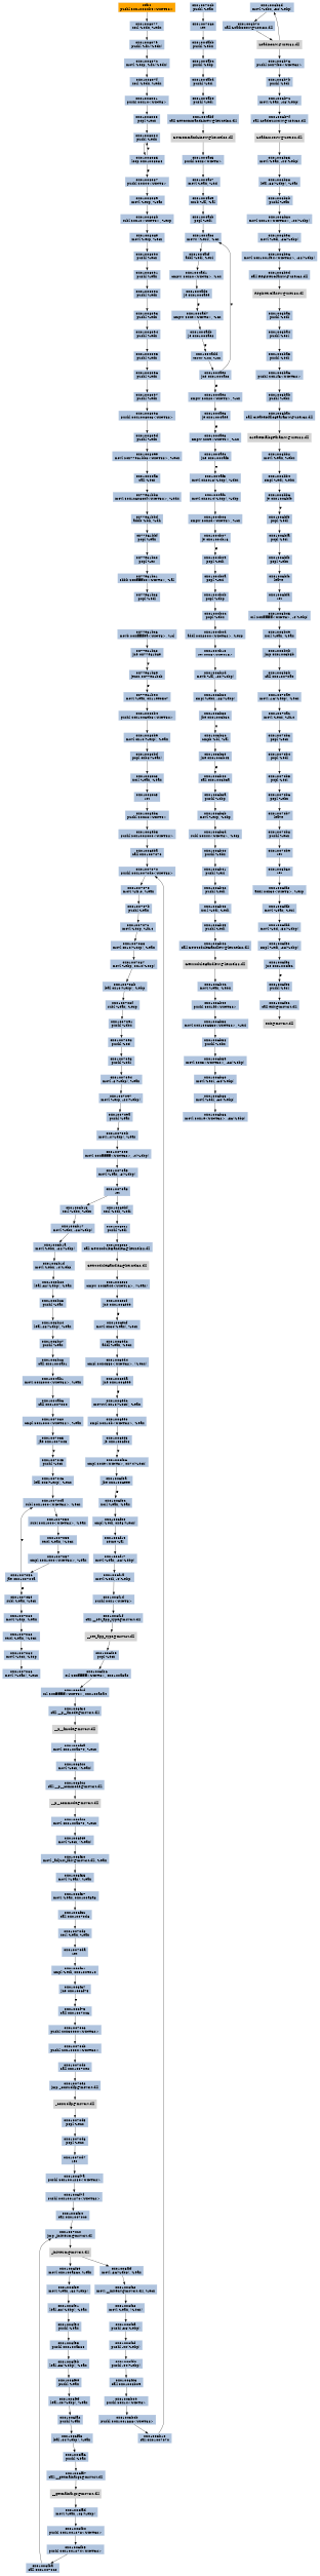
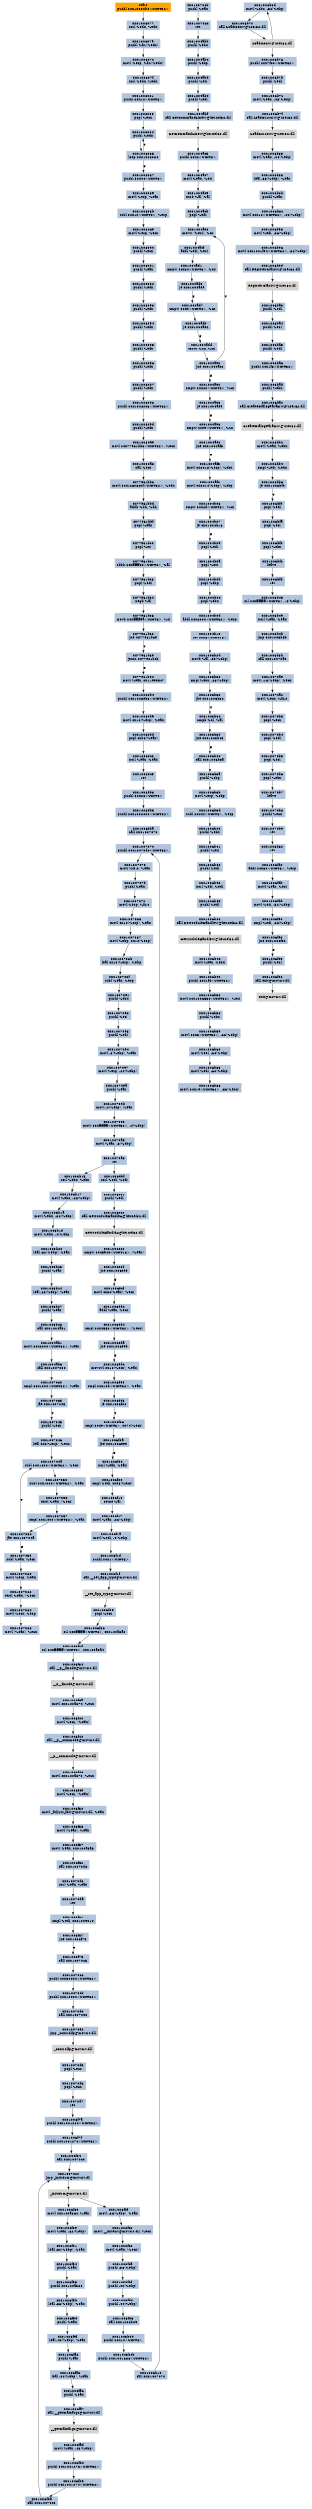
  digraph {
    node [color=lightsteelblue fillcolor=lightsteelblue shape=rectangle style=filled]
    edge [color="#000000"]
    n1 [color=lightgrey fillcolor=orange label="start\npushl $0x10080b4<UINT32>"]
    n2 [label="0x01008077\nxorl %edx, %edx"]
    n3 [label="0x01008079\npushl %fs:(%edx)"]
    n4 [label="0x0100807c\nmovl %esp, %fs:(%edx)"]
    n5 [label="0x0100807f\nxorl %edx, %edx"]
    n6 [label="0x01008081\npushl $0x10<UINT8>"]
    n7 [label="0x01008083\npopl %ecx"]
    n8 [label="0x01008084\npushl %edx"]
    n9 [label="0x01008085\nloop 0x01008084"]
    n10 [label="0x01008087\npushl $0x44<UINT8>"]
    n11 [label="0x01008089\nmovl %esp, %eax"]
    n12 [label="0x0100808b\nsubl $0x10<UINT8>, %esp"]
    n13 [label="0x0100808e\nmovl %esp, %ecx"]
    n14 [label="0x01008090\npushl %ecx"]
    n15 [label="0x01008091\npushl %eax"]
    n16 [label="0x01008092\npushl %edx"]
    n17 [label="0x01008093\npushl %edx"]
    n18 [label="0x01008094\npushl %edx"]
    n19 [label="0x01008095\npushl %edx"]
    n20 [label="0x01008096\npushl %edx"]
    n21 [label="0x01008097\npushl %edx"]
    n22 [label="0x01008098\npushl $0x10080c6<UINT32>"]
    n23 [label="0x0100809d\npushl %edx"]
    n24 [label="0x0100809e\nmovl $0x77e61bb8<UINT32>, %ecx"]
    n25 [label="0x010080a3\ncall %ecx"]
    n26 [label="0x77e61bb8\nmovl $0x1c608c0f<UINT32>, %edx"]
    n27 [label="0x77e61bbd\naddb %bh, %dh"]
    n28 [label="0x77e61bbf\npopl %eax"]
    n29 [label="0x77e61bc0\npopl %es"]
    n30 [label="0x77e61bc1\nsbbb $0xffffff80<UINT8>, %al"]
    n31 [label="0x77e61bc3\npopl %edi"]
+   n32 [label="0x77e61bc4\nnegb %al"]
    n33 [label="0x77e61bc6\nmovb $0xffffffea<UINT8>, %cl"]
    n34 [label="0x77e61bc8\njne 0x77e61b8e"]
    n35 [label="0x77e61b8e\njecxz 0x77e61bcb"]
    n36 [label="0x77e61b90\nmovl %eax, 0x11ee05c7"]
    n37 [label="0x010080b4\npushl $0x1006eb3<UINT32>"]
    n38 [label="0x010080b9\nmovl 0x10(%esp), %eax"]
    n39 [label="0x010080bd\npopl 0xb8(%eax)"]
    n40 [label="0x010080c3\nxorl %eax, %eax"]
    n41 [label="0x010080c5\nret"]
    n42 [label="0x01006eb3\npushl $0x28<UINT8>"]
    n43 [label="0x01006eb5\npushl $0x1002000<UINT32>"]
    n44 [label="0x01006eba\ncall 0x01007070"]
    n45 [label="0x01007070\npushl $0x10070dc<UINT32>"]
    n46 [label="0x01007075\nmovl %fs:0, %eax"]
    n47 [label="0x0100707b\npushl %eax"]
    n48 [label="0x0100707c\nmovl %esp, %fs:0"]
    n49 [label="0x01007083\nmovl 0x10(%esp), %eax"]
    n50 [label="0x01007087\nmovl %ebp, 0x10(%esp)"]
    n51 [label="0x0100708b\nleal 0x10(%esp), %ebp"]
    n52 [label="0x0100708f\nsubl %eax, %esp"]
    n53 [label="0x01007091\npushl %ebx"]
    n54 [label="0x01007092\npushl %esi"]
    n55 [label="0x01007093\npushl %edi"]
    n56 [label="0x01007094\nmovl -8(%ebp), %eax"]
    n57 [label="0x01007097\nmovl %esp, -24(%ebp)"]
    n58 [label="0x0100709a\npushl %eax"]
    n59 [label="0x0100709b\nmovl -4(%ebp), %eax"]
    n60 [label="0x0100709e\nmovl $0xffffffff<UINT32>, -4(%ebp)"]
    n61 [label="0x010070a5\nmovl %eax, -8(%ebp)"]
    n62 [label="0x010070a8\nret"]
    n63 [label="0x01006ebf\nxorl %edi, %edi"]
    n64 [label="0x01003b15\nxorl %ebx, %ebx"]
    n65 [label="0x01006ec1\npushl %edi"]
    n66 [label="0x01003b17\nmovl %ebx, -28(%ebp)"]
    n67 [label="0x01006ec2\ncall GetModuleHandleA@kernel32.dll"]
    n68 [color=lightgrey fillcolor=lightgrey label="GetModuleHandleA@kernel32.dll"]
    n69 [label="0x01006ec8\ncmpw $0x5a4d<UINT16>, (%eax)"]
    n70 [label="0x01006ecd\njne 0x01006eee"]
    n71 [label="0x01006ecf\nmovl 0x3c(%eax), %ecx"]
    n72 [label="0x01006ed2\naddl %eax, %ecx"]
    n73 [label="0x01006ed4\ncmpl $0x4550<UINT32>, (%ecx)"]
    n74 [label="0x01006eda\njne 0x01006eee"]
    n75 [label="0x01006edc\nmovzwl 0x18(%ecx), %eax"]
    n76 [label="0x01006ee0\ncmpl $0x10b<UINT32>, %eax"]
    n77 [label="0x01006ee5\nje 0x01006f06"]
    n78 [label="0x01006f06\ncmpl $0xe<UINT8>, 0x74(%ecx)"]
    n79 [label="0x01006f0a\njbe 0x01006eee"]
    n80 [label="0x01006f0c\nxorl %eax, %eax"]
    n81 [label="0x01006f0e\ncmpl %edi, 0xe8(%ecx)"]
    n82 [label="0x01006f14\nsetne %al"]
    n83 [label="0x01006f17\nmovl %eax, -28(%ebp)"]
    n84 [label="0x01006f1a\nmovl %edi, -4(%ebp)"]
    n85 [label="0x01006f1d\npushl $0x1<UINT8>"]
    n86 [label="0x01006f1f\ncall __set_app_type@msvcrt.dll"]
    n87 [color=lightgrey fillcolor=lightgrey label="__set_app_type@msvcrt.dll"]
    n88 [label="0x01006f25\npopl %ecx"]
    n89 [label="0x01006f26\norl $0xffffffff<UINT8>, 0x0100a3a0"]
    n90 [label="0x01006f2d\norl $0xffffffff<UINT8>, 0x0100a3a4"]
    n91 [label="0x01006f34\ncall __p__fmode@msvcrt.dll"]
    n92 [color=lightgrey fillcolor=lightgrey label="__p__fmode@msvcrt.dll"]
    n93 [label="0x01006f3a\nmovl 0x0100a374, %ecx"]
    n94 [label="0x01006f40\nmovl %ecx, (%eax)"]
    n95 [label="0x01006f42\ncall __p__commode@msvcrt.dll"]
    n96 [color=lightgrey fillcolor=lightgrey label="__p__commode@msvcrt.dll"]
    n97 [label="0x01006f48\nmovl 0x0100a370, %ecx"]
    n98 [label="0x01006f4e\nmovl %ecx, (%eax)"]
    n99 [label="0x01006f50\nmovl _adjust_fdiv@msvcrt.dll, %eax"]
    n100 [label="0x01006f55\nmovl (%eax), %eax"]
    n101 [label="0x01006f57\nmovl %eax, 0x0100a3a8"]
    n102 [label="0x01006f5c\ncall 0x010070d8"]
    n103 [label="0x010070d8\nxorl %eax, %eax"]
    n104 [label="0x010070da\nret"]
    n105 [label="0x01006f61\ncmpl %edi, 0x01009010"]
    n106 [label="0x01006f67\njne 0x01006f75"]
    n107 [label="0x01006f75\ncall 0x010070c6"]
    n108 [label="0x010070c6\npushl $0x30000<UINT32>"]
    n109 [label="0x010070cb\npushl $0x10000<UINT32>"]
    n110 [label="0x010070d0\ncall 0x010070e2"]
    n111 [label="0x010070e2\njmp _controlfp@msvcrt.dll"]
    n112 [color=lightgrey fillcolor=lightgrey label="_controlfp@msvcrt.dll"]
    n113 [label="0x010070d5\npopl %ecx"]
    n114 [label="0x010070d6\npopl %ecx"]
    n115 [label="0x010070d7\nret"]
    n116 [label="0x01006f7a\npushl $0x1001280<UINT32>"]
    n117 [label="0x01006f7f\npushl $0x100127c<UINT32>"]
    n118 [label="0x01006f84\ncall 0x010070c0"]
    n119 [label="0x010070c0\njmp _initterm@msvcrt.dll"]
    n120 [color=lightgrey fillcolor=lightgrey label="_initterm@msvcrt.dll"]
    n121 [label="0x01006f89\nmovl 0x0100a36c, %eax"]
    n122 [label="0x01006fbf\nmovl -36(%ebp), %eax"]
    n123 [label="0x01006f8e\nmovl %eax, -32(%ebp)"]
    n124 [label="0x01006fc2\nmovl __initenv@msvcrt.dll, %ecx"]
    n125 [label="0x01006f91\nleal -32(%ebp), %eax"]
    n126 [label="0x01006f94\npushl %eax"]
    n127 [label="0x01006f95\npushl 0x0100a368"]
    n128 [label="0x01006f9b\nleal -36(%ebp), %eax"]
    n129 [label="0x01006f9e\npushl %eax"]
    n130 [label="0x01006f9f\nleal -40(%ebp), %eax"]
    n131 [label="0x01006fa2\npushl %eax"]
    n132 [label="0x01006fa3\nleal -44(%ebp), %eax"]
    n133 [label="0x01006fa6\npushl %eax"]
    n134 [label="0x01006fa7\ncall __getmainargs@msvcrt.dll"]
    n135 [color=lightgrey fillcolor=lightgrey label="__getmainargs@msvcrt.dll"]
    n136 [label="0x01006fad\nmovl %eax, -48(%ebp)"]
    n137 [label="0x01006fb0\npushl $0x1001278<UINT32>"]
    n138 [label="0x01006fb5\npushl $0x1001274<UINT32>"]
    n139 [label="0x01006fba\ncall 0x010070c0"]
    n140 [label="0x01006fc8\nmovl %eax, (%ecx)"]
    n141 [label="0x01006fca\npushl -36(%ebp)"]
    n142 [label="0x01006fcd\npushl -40(%ebp)"]
    n143 [label="0x01006fd0\npushl -44(%ebp)"]
    n144 [label="0x01006fd3\ncall 0x01003b09"]
    n145 [label="0x01003b09\npushl $0x14<UINT8>"]
    n146 [label="0x01003b0b\npushl $0x1001688<UINT32>"]
    n147 [label="0x01003b10\ncall 0x01007070"]
    n148 [label="0x01003b1a\nmovl %ebx, -32(%ebp)"]
    n149 [label="0x01003b1d\nmovl %ebx, -4(%ebp)"]
    n150 [label="0x01003b20\nleal -32(%ebp), %eax"]
    n151 [label="0x01003b23\npushl %eax"]
    n152 [label="0x01003b24\nleal -28(%ebp), %eax"]
    n153 [label="0x01003b27\npushl %eax"]
    n154 [label="0x01003b28\ncall 0x01004ab1"]
    n155 [label="0x01004ab1\nmovl $0x2000<UINT32>, %eax"]
    n156 [label="0x01004ab6\ncall 0x01007030"]
    n157 [label="0x01007030\ncmpl $0x1000<UINT32>, %eax"]
    n158 [label="0x01007035\njae 0x01007045"]
    n159 [label="0x01007045\npushl %ecx"]
    n160 [label="0x01007046\nleal 0x8(%esp), %ecx"]
    n161 [label="0x0100704a\nsubl $0x1000<UINT32>, %ecx"]
    n162 [label="0x01007050\nsubl $0x1000<UINT32>, %eax"]
    n163 [label="0x01007055\ntestl %eax, (%ecx)"]
    n164 [label="0x01007057\ncmpl $0x1000<UINT32>, %eax"]
    n165 [label="0x0100705c\njae 0x0100704a"]
    n166 [label="0x0100705e\nsubl %eax, %ecx"]
    n167 [label="0x01007060\nmovl %esp, %eax"]
    n168 [label="0x01007062\ntestl %eax, (%ecx)"]
    n169 [label="0x01007064\nmovl %ecx, %esp"]
    n170 [label="0x01007066\nmovl (%eax), %ecx"]
    n171 [label="0x0100706b\npushl %eax"]
    n172 [label="0x0100706c\nret"]
    n173 [label="0x01004abb\npushl %ebx"]
    n174 [label="0x01004abc\npushl %ebp"]
    n175 [label="0x01004abd\npushl %esi"]
    n176 [label="0x01004abe\npushl %edi"]
    n177 [label="0x01004abf\ncall GetCommandLineW@kernel32.dll"]
    n178 [color=lightgrey fillcolor=lightgrey label="GetCommandLineW@kernel32.dll"]
    n179 [label="0x01004ac5\npushl $0x2<UINT8>"]
    n180 [label="0x01004ac7\nmovl %eax, %esi"]
    n181 [label="0x01004ac9\nxorb %al, %al"]
    n182 [label="0x01004acb\npopl %edi"]
    n183 [label="0x01004acc\nmovw (%esi), %cx"]
    n184 [label="0x01004acf\naddl %edi, %esi"]
    n185 [label="0x01004ad1\ncmpw $0x20<UINT8>, %cx"]
    n186 [label="0x01004ad5\nje 0x01004aee"]
    n187 [label="0x01004ad7\ncmpw $0x9<UINT8>, %cx"]
    n188 [label="0x01004adb\nje 0x01004ae2"]
    n189 [label="0x01004add\ntestw %cx, %cx"]
    n190 [label="0x01004ae0\njne 0x01004acc"]
    n191 [label="0x01004ae2\ncmpw $0x20<UINT8>, %cx"]
    n192 [label="0x01004ae6\nje 0x01004aee"]
    n193 [label="0x01004ae8\ncmpw $0x9<UINT8>, %cx"]
    n194 [label="0x01004aec\njne 0x01004af5"]
    n195 [label="0x01004af5\nmovl 0x2018(%esp), %ebx"]
    n196 [label="0x01004afc\nmovl 0x2014(%esp), %ebp"]
    n197 [label="0x01004b03\ncmpw $0x2d<UINT8>, %cx"]
    n198 [label="0x01004b07\nje 0x01004b16"]
    n199 [label="0x01004b09\npopl %edi"]
    n200 [label="0x01004b0a\npopl %esi"]
    n201 [label="0x01004b0b\npopl %ebp"]
    n202 [label="0x01004b0c\npopl %ebx"]
    n203 [label="0x01004b0d\naddl $0x2000<UINT32>, %esp"]
    n204 [label="0x01004b13\nret $0x8<UINT16>"]
    n205 [label="0x01003b2d\nmovb %al, -33(%ebp)"]
    n206 [label="0x01003b30\ncmpl %ebx, -28(%ebp)"]
    n207 [label="0x01003b33\njbe 0x01003b3c"]
    n208 [label="0x01003b3c\ncmpb %bl, %al"]
    n209 [label="0x01003b3e\njne 0x01003b45"]
    n210 [label="0x01003b40\ncall 0x01006b3a"]
    n211 [label="0x01006b3a\npushl %ebp"]
    n212 [label="0x01006b3b\nmovl %esp, %ebp"]
    n213 [label="0x01006b3d\nsubl $0x44<UINT8>, %esp"]
    n214 [label="0x01006b40\npushl %ebx"]
    n215 [label="0x01006b41\npushl %esi"]
    n216 [label="0x01006b42\npushl %edi"]
    n217 [label="0x01006b43\nxorl %edi, %edi"]
    n218 [label="0x01006b45\npushl %edi"]
    n219 [label="0x01006b46\ncall GetModuleHandleW@kernel32.dll"]
    n220 [color=lightgrey fillcolor=lightgrey label="GetModuleHandleW@kernel32.dll"]
    n221 [label="0x01006b4c\nmovl %eax, %ebx"]
    n222 [label="0x01006b4e\npushl $0x1fd<UINT32>"]
    n223 [label="0x01006b53\nmovl $0x100653c<UINT32>, %esi"]
    n224 [label="0x01006b58\npushl %ebx"]
    n225 [label="0x01006b59\nmovl $0x3<UINT32>, -68(%ebp)"]
    n226 [label="0x01006b60\nmovl %esi, -64(%ebp)"]
    n227 [label="0x01006b63\nmovl %edi, -60(%ebp)"]
    n228 [label="0x01006b66\nmovl $0x1e<UINT32>, -56(%ebp)"]
    n229 [label="0x01006b6d\nmovl %ebx, -52(%ebp)"]
    n230 [label="0x01006b70\ncall LoadIconW@user32.dll"]
    n231 [color=lightgrey fillcolor=lightgrey label="LoadIconW@user32.dll"]
    n232 [label="0x01006b76\npushl $0x7f00<UINT32>"]
    n233 [label="0x01006b7b\npushl %edi"]
    n234 [label="0x01006b7c\nmovl %eax, -48(%ebp)"]
    n235 [label="0x01006b7f\ncall LoadCursorW@user32.dll"]
    n236 [color=lightgrey fillcolor=lightgrey label="LoadCursorW@user32.dll"]
    n237 [label="0x01006b85\nmovl %eax, -44(%ebp)"]
    n238 [label="0x01006b88\nleal -68(%ebp), %eax"]
    n239 [label="0x01006b8b\npushl %eax"]
    n240 [label="0x01006b8c\nmovl $0x10<UINT32>, -40(%ebp)"]
    n241 [label="0x01006b93\nmovl %edi, -36(%ebp)"]
    n242 [label="0x01006b96\nmovl $0x1001f94<UINT32>, -32(%ebp)"]
    n243 [label="0x01006b9d\ncall RegisterClassW@user32.dll"]
    n244 [color=lightgrey fillcolor=lightgrey label="RegisterClassW@user32.dll"]
    n245 [label="0x01006ba3\npushl %edi"]
    n246 [label="0x01006ba4\npushl %esi"]
    n247 [label="0x01006ba5\npushl %edi"]
    n248 [label="0x01006ba6\npushl $0x1f6<UINT32>"]
    n249 [label="0x01006bab\npushl %ebx"]
    n250 [label="0x01006bac\ncall CreateDialogParamW@user32.dll"]
    n251 [color=lightgrey fillcolor=lightgrey label="CreateDialogParamW@user32.dll"]
    n252 [label="0x01006bb2\nmovl %eax, %ebx"]
    n253 [label="0x01006bb4\ncmpl %edi, %ebx"]
    n254 [label="0x01006bb6\nje 0x01006bf9"]
    n255 [label="0x01006bf9\npopl %edi"]
    n256 [label="0x01006bfa\npopl %esi"]
    n257 [label="0x01006bfb\npopl %ebx"]
    n258 [label="0x01006bfc\nleave "]
    n259 [label="0x01006bfd\nret"]
    n260 [label="0x01003b45\norl $0xffffffff<UINT8>, -4(%ebp)"]
    n261 [label="0x01003b49\nxorl %eax, %eax"]
    n262 [label="0x01003b4b\njmp 0x01003b5b"]
    n263 [label="0x01003b5b\ncall 0x010070a9"]
    n264 [label="0x010070a9\nmovl -16(%ebp), %ecx"]
    n265 [label="0x010070ac\nmovl %ecx, %fs:0"]
    n266 [label="0x010070b3\npopl %ecx"]
    n267 [label="0x010070b4\npopl %edi"]
    n268 [label="0x010070b5\npopl %esi"]
    n269 [label="0x010070b6\npopl %ebx"]
    n270 [label="0x010070b7\nleave "]
    n271 [label="0x010070b8\npushl %ecx"]
    n272 [label="0x010070b9\nret"]
    n273 [label="0x01003b60\nret"]
    n274 [label="0x01006fd8\naddl $0x30<UINT8>, %esp"]
    n275 [label="0x01006fdb\nmovl %eax, %esi"]
    n276 [label="0x01006fdd\nmovl %esi, -52(%ebp)"]
    n277 [label="0x01006fe0\ncmpl %edi, -28(%ebp)"]
    n278 [label="0x01006fe3\njne 0x01006fec"]
    n279 [label="0x01006fe5\npushl %esi"]
    n280 [label="0x01006fe6\ncall exit@msvcrt.dll"]
    n281 [color=lightgrey fillcolor=lightgrey label="exit@msvcrt.dll"]
    n1 -> n2
    n2 -> n3
    n3 -> n4
    n4 -> n5
    n5 -> n6
    n6 -> n7
    n7 -> n8
    n8 -> n9
    n9 -> n8 [label=T]
    n9 -> n10 [label=F]
    n10 -> n11
    n11 -> n12
    n12 -> n13
    n13 -> n14
    n14 -> n15
    n15 -> n16
    n16 -> n17
    n17 -> n18
    n18 -> n19
    n19 -> n20
    n20 -> n21
    n21 -> n22
    n22 -> n23
    n23 -> n24
    n24 -> n25
    n25 -> n26
    n26 -> n27
    n27 -> n28
    n28 -> n29
    n29 -> n30
    n30 -> n31
+   n31 -> n32
+   n32 -> n33
    n33 -> n34
    n34 -> n35 [label=T]
    n35 -> n36 [label=F]
    n36 -> n37
    n37 -> n38
    n38 -> n39
    n39 -> n40
    n40 -> n41
    n41 -> n42
    n42 -> n43
-   n43 -> n44
    n44 -> n45
    n45 -> n46
    n46 -> n47
    n47 -> n48
    n48 -> n49
    n49 -> n50
    n50 -> n51
    n51 -> n52
    n52 -> n53
    n53 -> n54
    n54 -> n55
    n55 -> n56
    n56 -> n57
    n57 -> n58
    n58 -> n59
    n59 -> n60
    n60 -> n61
    n61 -> n62
    n62 -> n63
    n62 -> n64
    n63 -> n65
    n64 -> n66
    n65 -> n67
    n66 -> n148
    n67 -> n68
    n68 -> n69
    n69 -> n70
    n70 -> n71 [label=F]
    n71 -> n72
    n72 -> n73
    n73 -> n74
    n74 -> n75 [label=F]
    n75 -> n76
    n76 -> n77
    n77 -> n78 [label=T]
    n78 -> n79
    n79 -> n80 [label=F]
    n80 -> n81
    n81 -> n82
    n82 -> n83
    n83 -> n84
    n84 -> n85
    n85 -> n86
    n86 -> n87
    n87 -> n88
    n88 -> n89
    n89 -> n90
    n90 -> n91
    n91 -> n92
    n92 -> n93
    n93 -> n94
    n94 -> n95
    n95 -> n96
    n96 -> n97
    n97 -> n98
    n98 -> n99
    n99 -> n100
    n100 -> n101
    n101 -> n102
    n102 -> n103
    n103 -> n104
    n104 -> n105
    n105 -> n106
    n106 -> n107 [label=T]
    n107 -> n108
    n108 -> n109
    n109 -> n110
    n110 -> n111
    n111 -> n112
    n112 -> n113
    n113 -> n114
    n114 -> n115
    n115 -> n116
    n116 -> n117
    n117 -> n118
    n118 -> n119
    n119 -> n120
    n120 -> n121
    n120 -> n122
    n121 -> n123
    n122 -> n124
    n123 -> n125
    n124 -> n140
    n125 -> n126
    n126 -> n127
    n127 -> n128
    n128 -> n129
    n129 -> n130
    n130 -> n131
    n131 -> n132
    n132 -> n133
    n133 -> n134
    n134 -> n135
    n135 -> n136
    n136 -> n137
    n137 -> n138
    n138 -> n139
    n139 -> n119
    n140 -> n141
    n141 -> n142
    n142 -> n143
    n143 -> n144
    n144 -> n145
    n145 -> n146
    n146 -> n147
    n147 -> n45
    n148 -> n149
    n149 -> n150
    n150 -> n151
    n151 -> n152
    n152 -> n153
    n153 -> n154
    n154 -> n155
    n155 -> n156
    n156 -> n157
    n157 -> n158
    n158 -> n159 [label=T]
    n159 -> n160
    n160 -> n161
    n161 -> n162
    n162 -> n163
    n163 -> n164
    n164 -> n165
    n165 -> n161 [label=T]
    n165 -> n166 [label=F]
    n166 -> n167
    n167 -> n168
    n168 -> n169
    n169 -> n170
    n171 -> n172
    n172 -> n173
    n173 -> n174
    n174 -> n175
    n175 -> n176
    n176 -> n177
    n177 -> n178
    n178 -> n179
    n179 -> n180
    n180 -> n181
    n181 -> n182
    n182 -> n183
    n183 -> n184
    n184 -> n185
    n185 -> n186
    n186 -> n187 [label=F]
    n187 -> n188
    n188 -> n189 [label=F]
    n189 -> n190
    n190 -> n183 [label=T]
    n190 -> n191 [label=F]
    n191 -> n192
    n192 -> n193 [label=F]
    n193 -> n194
    n194 -> n195 [label=T]
    n195 -> n196
    n196 -> n197
    n197 -> n198
    n198 -> n199 [label=F]
    n199 -> n200
    n200 -> n201
    n201 -> n202
    n202 -> n203
    n203 -> n204
    n204 -> n205
    n205 -> n206
    n206 -> n207
    n207 -> n208 [label=T]
    n208 -> n209
    n209 -> n210 [label=F]
    n210 -> n211
    n211 -> n212
    n212 -> n213
    n213 -> n214
    n214 -> n215
    n215 -> n216
    n216 -> n217
    n217 -> n218
    n218 -> n219
    n219 -> n220
    n220 -> n221
    n221 -> n222
    n222 -> n223
    n223 -> n224
    n224 -> n225
    n225 -> n226
    n226 -> n227
    n227 -> n228
    n229 -> n230
    n230 -> n231
    n231 -> n229
    n231 -> n232
    n232 -> n233
    n233 -> n234
    n234 -> n235
    n235 -> n236
    n236 -> n237
    n237 -> n238
    n238 -> n239
    n239 -> n240
    n240 -> n241
    n241 -> n242
    n242 -> n243
    n243 -> n244
    n244 -> n245
    n245 -> n246
    n246 -> n247
    n247 -> n248
    n248 -> n249
    n249 -> n250
    n250 -> n251
    n251 -> n252
    n252 -> n253
    n253 -> n254
    n254 -> n255 [label=T]
    n255 -> n256
    n256 -> n257
    n257 -> n258
    n258 -> n259
    n259 -> n260
    n260 -> n261
    n261 -> n262
    n262 -> n263
    n263 -> n264
    n264 -> n265
    n265 -> n266
    n266 -> n267
    n267 -> n268
    n268 -> n269
    n269 -> n270
    n270 -> n271
    n271 -> n272
    n272 -> n273
    n273 -> n274
    n274 -> n275
    n275 -> n276
    n276 -> n277
    n277 -> n278
    n278 -> n279 [label=F]
    n279 -> n280
    n280 -> n281
  }
